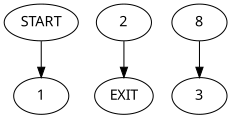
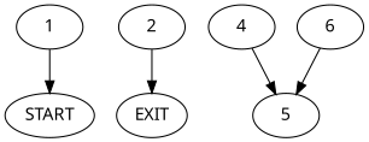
  digraph {
    fontname="Noto Sans"
    node [fontname="Noto Sans"]
    edge [fontname="Noto Sans"]
    n1 [label=START]
    1
    n3 [label=EXIT]
    2
-   4 [label=8]
-   5 [label=3]
-   n1 -> 1
+   4
+   5
+   6
+   1 -> n1
    2 -> n3
    4 -> 5
+   6 -> 5
  }
